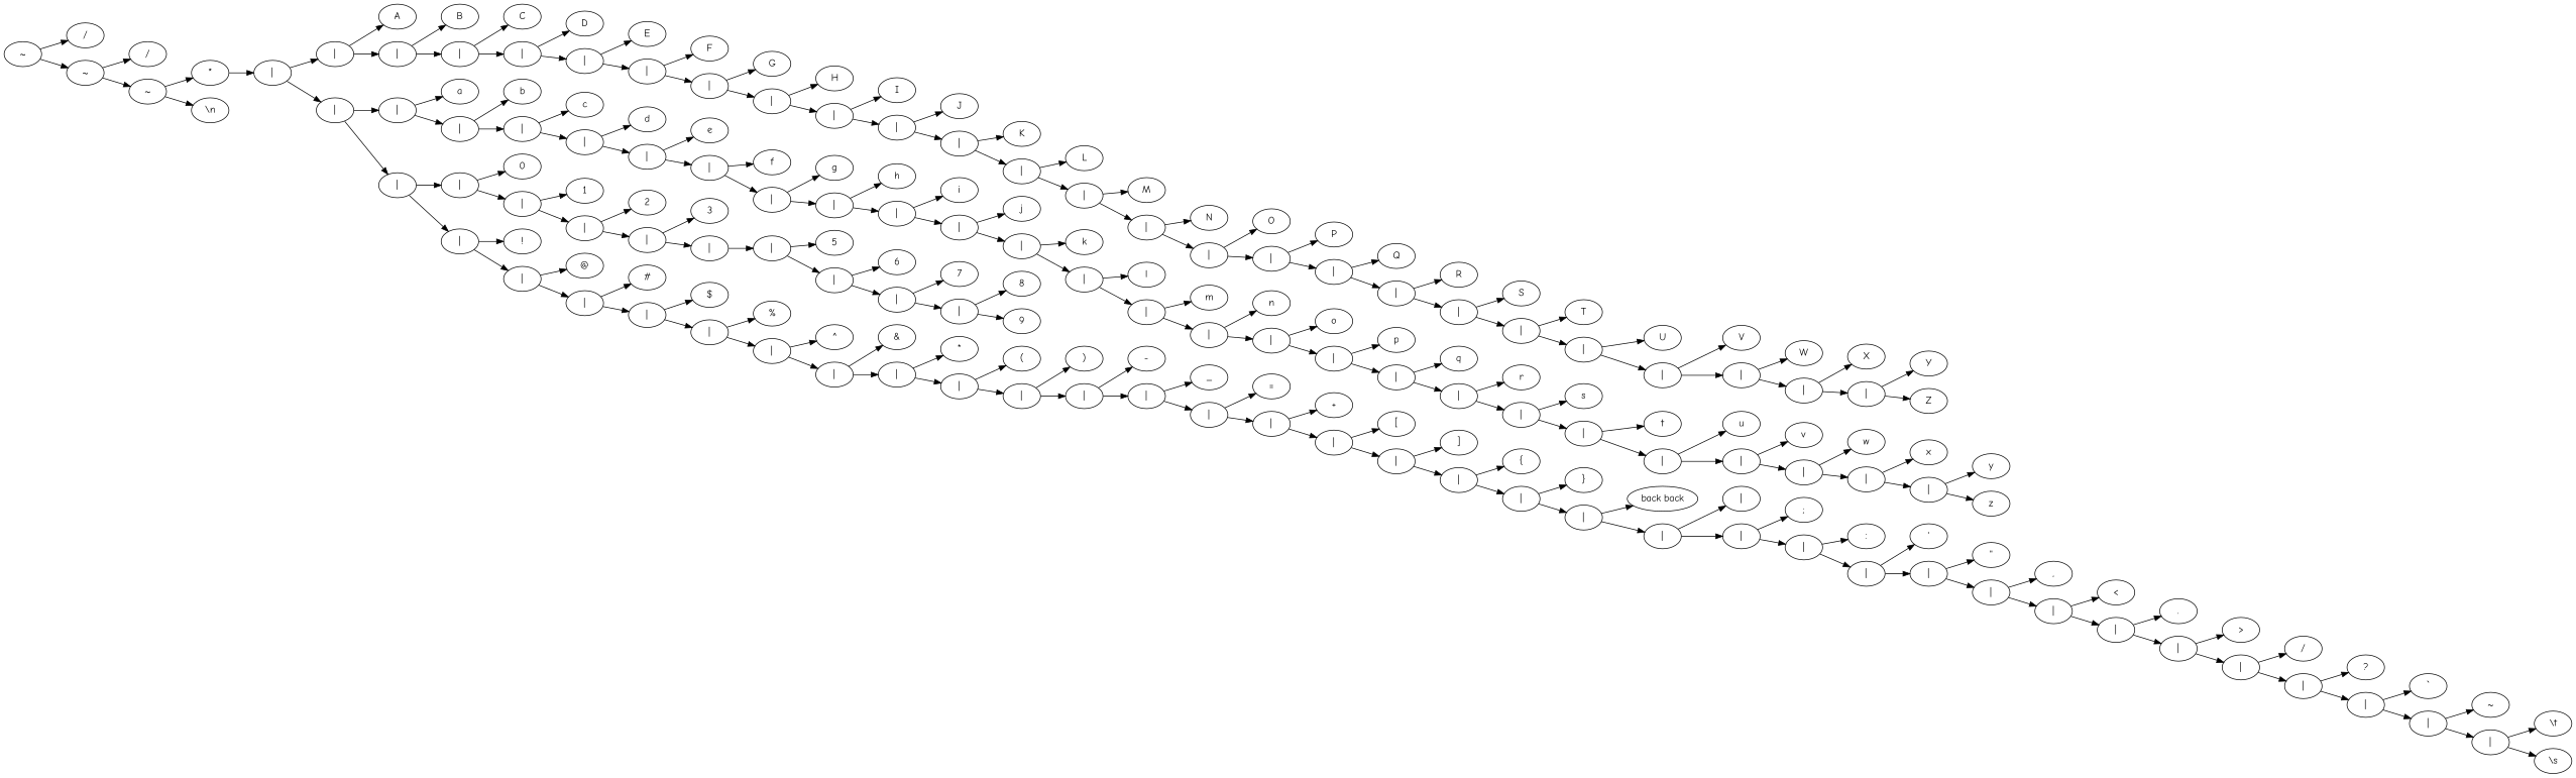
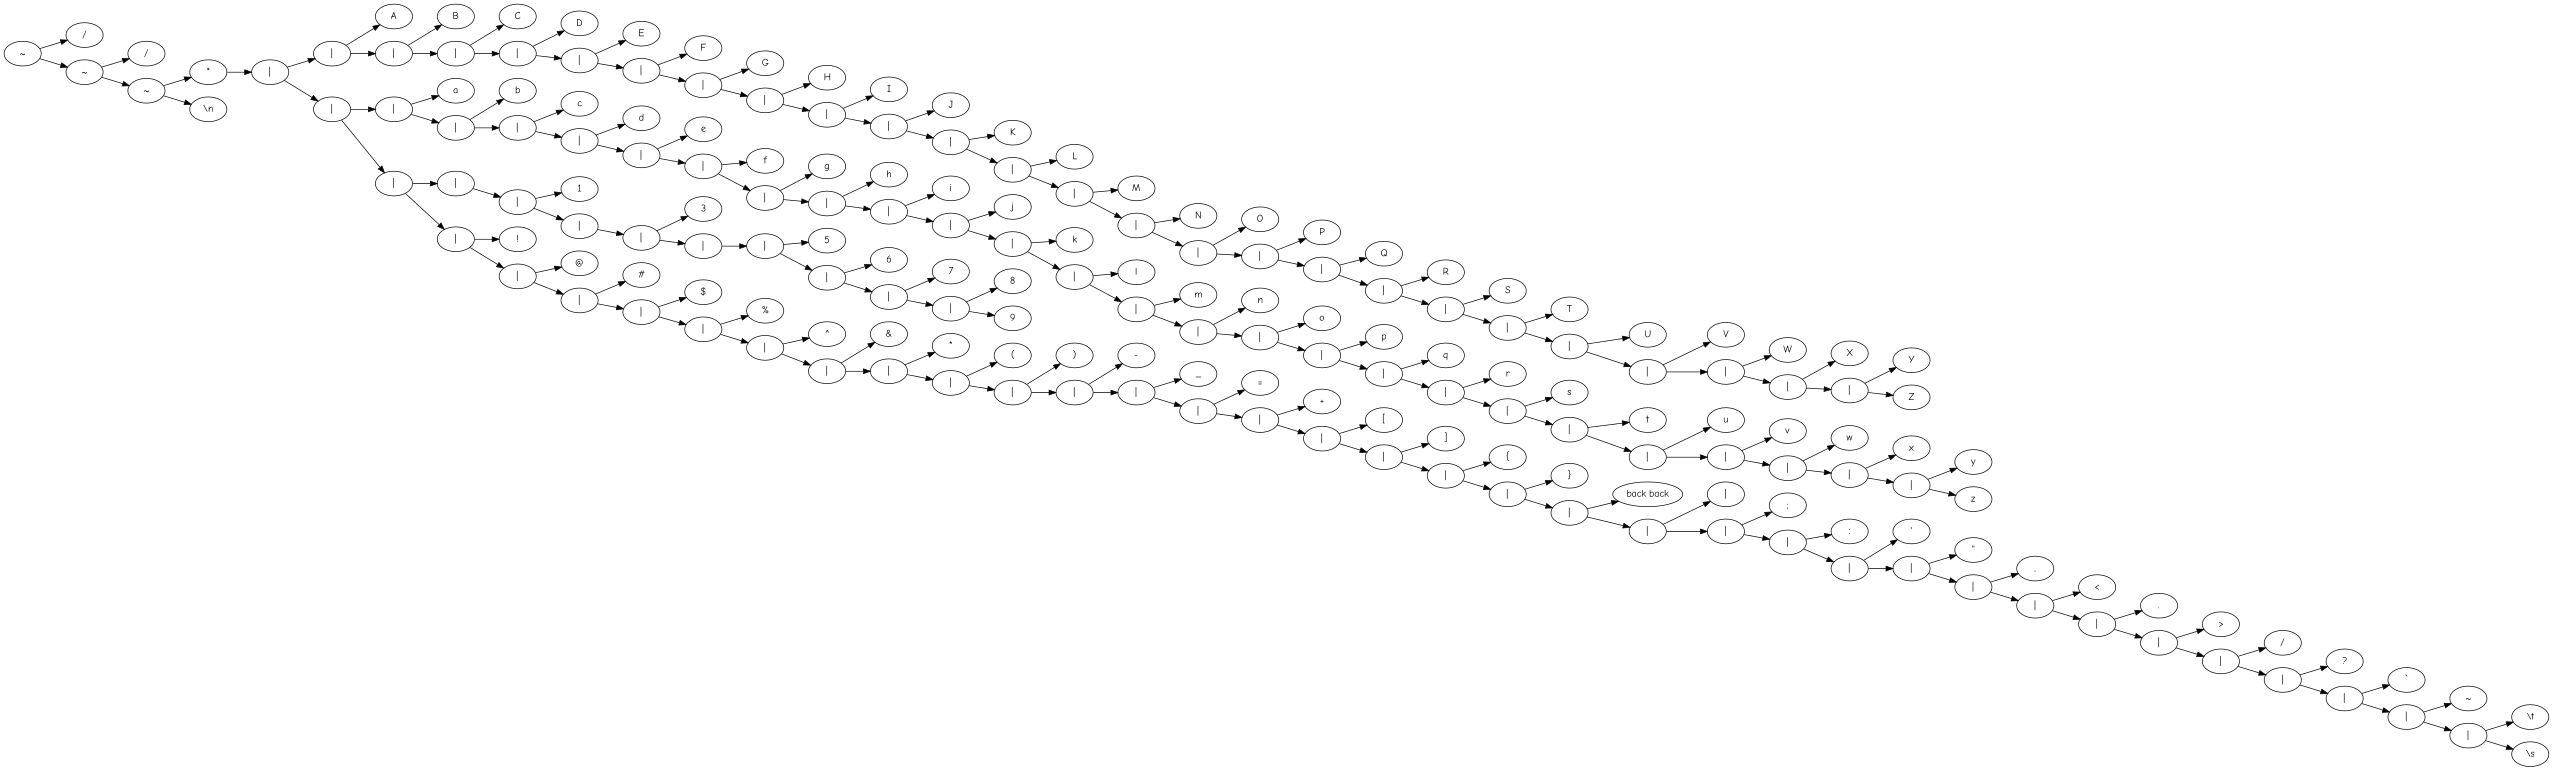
  digraph {
    fontname="Comic Neue"
    rankdir=LR
    node [fontname="Comic Neue"]
    edge [fontname="Comic Neue"]
    n1 [label="~"]
    n2 [label="/"]
    n3 [label="~"]
    n4 [label="/"]
    n5 [label="~"]
    n6 [label="*"]
    n7 [label="\\n"]
    n8 [label="|"]
    n9 [label="|"]
    n10 [label="|"]
    n11 [label=A]
    n12 [label="|"]
    n13 [label="|"]
    n14 [label="|"]
    n15 [label=B]
    n16 [label="|"]
    n17 [label=C]
    n18 [label="|"]
    n19 [label=D]
    n20 [label="|"]
    n21 [label=E]
    n22 [label="|"]
    n23 [label=F]
    n24 [label="|"]
    n25 [label=G]
    n26 [label="|"]
    n27 [label=H]
    n28 [label="|"]
    n29 [label=I]
    n30 [label="|"]
    n31 [label=J]
    n32 [label="|"]
    n33 [label=K]
    n34 [label="|"]
    n35 [label=L]
    n36 [label="|"]
    n37 [label=M]
    n38 [label="|"]
    n39 [label=N]
    n40 [label="|"]
    n41 [label=O]
    n42 [label="|"]
    n43 [label=P]
    n44 [label="|"]
    n45 [label=Q]
    n46 [label="|"]
    n47 [label=R]
    n48 [label="|"]
    n49 [label=S]
    n50 [label="|"]
    n51 [label=T]
    n52 [label="|"]
    n53 [label=U]
    n54 [label="|"]
    n55 [label=V]
    n56 [label="|"]
    n57 [label=W]
    n58 [label="|"]
    n59 [label=X]
    n60 [label="|"]
    n61 [label=Y]
    n62 [label=Z]
    n63 [label=a]
    n64 [label="|"]
    n65 [label="|"]
    n66 [label="|"]
    n67 [label=b]
    n68 [label="|"]
    n69 [label=c]
    n70 [label="|"]
    n71 [label=d]
    n72 [label="|"]
    n73 [label=e]
    n74 [label="|"]
    n75 [label=f]
    n76 [label="|"]
    n77 [label=g]
    n78 [label="|"]
    n79 [label=h]
    n80 [label="|"]
    n81 [label=i]
    n82 [label="|"]
    n83 [label=j]
    n84 [label="|"]
    n85 [label=k]
    n86 [label="|"]
    n87 [label=l]
    n88 [label="|"]
    n89 [label=m]
    n90 [label="|"]
    n91 [label=n]
    n92 [label="|"]
    n93 [label=o]
    n94 [label="|"]
    n95 [label=p]
    n96 [label="|"]
    n97 [label=q]
    n98 [label="|"]
    n99 [label=r]
    n100 [label="|"]
    n101 [label=s]
    n102 [label="|"]
    n103 [label=t]
    n104 [label="|"]
    n105 [label=u]
    n106 [label="|"]
    n107 [label=v]
    n108 [label="|"]
    n109 [label=w]
    n110 [label="|"]
    n111 [label=x]
    n112 [label="|"]
    n113 [label=y]
    n114 [label=z]
-   n115 [label=0]
    n116 [label="|"]
    n117 [label="!"]
    n118 [label="|"]
    n119 [label=1]
    n120 [label="|"]
-   n121 [label=2]
    n122 [label="|"]
    n123 [label=3]
    n124 [label="|"]
    n125 [label="|"]
    n126 [label=5]
    n127 [label="|"]
    n128 [label=6]
    n129 [label="|"]
    n130 [label=7]
    n131 [label="|"]
    n132 [label=8]
    n133 [label=9]
    n134 [label="@"]
    n135 [label="|"]
    n136 [label="#"]
    n137 [label="|"]
    n138 [label="$"]
    n139 [label="|"]
    n140 [label="%"]
    n141 [label="|"]
    n142 [label="^"]
    n143 [label="|"]
    n144 [label="&"]
    n145 [label="|"]
    n146 [label="*"]
    n147 [label="|"]
    n148 [label="("]
    n149 [label="|"]
    n150 [label=")"]
    n151 [label="|"]
    n152 [label="-"]
    n153 [label="|"]
    n154 [label=_]
    n155 [label="|"]
    n156 [label="="]
    n157 [label="|"]
    n158 [label="+"]
    n159 [label="|"]
    n160 [label="["]
    n161 [label="|"]
    n162 [label="]"]
    n163 [label="|"]
    n164 [label="{"]
    n165 [label="|"]
    n166 [label="}"]
    n167 [label="|"]
    n168 [label="back back"]
    n169 [label="|"]
    n170 [label="|"]
    n171 [label="|"]
    n172 [label=";"]
    n173 [label="|"]
    n174 [label=":"]
    n175 [label="|"]
    n176 [label="'"]
    n177 [label="|"]
    n178 [label="\""]
    n179 [label="|"]
    n180 [label=","]
    n181 [label="|"]
    n182 [label="<"]
    n183 [label="|"]
    n184 [label="."]
    n185 [label="|"]
    n186 [label=">"]
    n187 [label="|"]
    n188 [label="/"]
    n189 [label="|"]
    n190 [label="?"]
    n191 [label="|"]
    n192 [label="`"]
    n193 [label="|"]
    n194 [label="~"]
    n195 [label="|"]
    n196 [label="\\t"]
    n197 [label="\\s"]
    n1 -> n2
    n1 -> n3
    n3 -> n4
    n3 -> n5
    n5 -> n6
    n5 -> n7
    n6 -> n8
    n8 -> n9
    n8 -> n10
    n9 -> n11
    n9 -> n12
    n10 -> n13
    n10 -> n14
    n12 -> n15
    n12 -> n16
    n13 -> n63
    n13 -> n64
    n14 -> n65
    n14 -> n66
    n16 -> n17
    n16 -> n18
    n18 -> n19
    n18 -> n20
    n20 -> n21
    n20 -> n22
    n22 -> n23
    n22 -> n24
    n24 -> n25
    n24 -> n26
    n26 -> n27
    n26 -> n28
    n28 -> n29
    n28 -> n30
    n30 -> n31
    n30 -> n32
    n32 -> n33
    n32 -> n34
    n34 -> n35
    n34 -> n36
    n36 -> n37
    n36 -> n38
    n38 -> n39
    n38 -> n40
    n40 -> n41
    n40 -> n42
    n42 -> n43
    n42 -> n44
    n44 -> n45
    n44 -> n46
    n46 -> n47
    n46 -> n48
    n48 -> n49
    n48 -> n50
    n50 -> n51
    n50 -> n52
    n52 -> n53
    n52 -> n54
    n54 -> n55
    n54 -> n56
    n56 -> n57
    n56 -> n58
    n58 -> n59
    n58 -> n60
    n60 -> n61
    n60 -> n62
    n64 -> n67
    n64 -> n68
-   n65 -> n115
    n65 -> n116
    n66 -> n117
    n66 -> n118
    n68 -> n69
    n68 -> n70
    n70 -> n71
    n70 -> n72
    n72 -> n73
    n72 -> n74
    n74 -> n75
    n74 -> n76
    n76 -> n77
    n76 -> n78
    n78 -> n79
    n78 -> n80
    n80 -> n81
    n80 -> n82
    n82 -> n83
    n82 -> n84
    n84 -> n85
    n84 -> n86
    n86 -> n87
    n86 -> n88
    n88 -> n89
    n88 -> n90
    n90 -> n91
    n90 -> n92
    n92 -> n93
    n92 -> n94
    n94 -> n95
    n94 -> n96
    n96 -> n97
    n96 -> n98
    n98 -> n99
    n98 -> n100
    n100 -> n101
    n100 -> n102
    n102 -> n103
    n102 -> n104
    n104 -> n105
    n104 -> n106
    n106 -> n107
    n106 -> n108
    n108 -> n109
    n108 -> n110
    n110 -> n111
    n110 -> n112
    n112 -> n113
    n112 -> n114
    n116 -> n119
    n116 -> n120
    n118 -> n134
    n118 -> n135
-   n120 -> n121
    n120 -> n122
    n122 -> n123
    n122 -> n124
    n124 -> n125
    n125 -> n126
    n125 -> n127
    n127 -> n128
    n127 -> n129
    n129 -> n130
    n129 -> n131
    n131 -> n132
    n131 -> n133
    n135 -> n136
    n135 -> n137
    n137 -> n138
    n137 -> n139
    n139 -> n140
    n139 -> n141
    n141 -> n142
    n141 -> n143
    n143 -> n144
    n143 -> n145
    n145 -> n146
    n145 -> n147
    n147 -> n148
    n147 -> n149
    n149 -> n150
    n149 -> n151
    n151 -> n152
    n151 -> n153
    n153 -> n154
    n153 -> n155
    n155 -> n156
    n155 -> n157
    n157 -> n158
    n157 -> n159
    n159 -> n160
    n159 -> n161
    n161 -> n162
    n161 -> n163
    n163 -> n164
    n163 -> n165
    n165 -> n166
    n165 -> n167
    n167 -> n168
    n167 -> n169
    n169 -> n170
    n169 -> n171
    n171 -> n172
    n171 -> n173
    n173 -> n174
    n173 -> n175
    n175 -> n176
    n175 -> n177
    n177 -> n178
    n177 -> n179
    n179 -> n180
    n179 -> n181
    n181 -> n182
    n181 -> n183
    n183 -> n184
    n183 -> n185
    n185 -> n186
    n185 -> n187
    n187 -> n188
    n187 -> n189
    n189 -> n190
    n189 -> n191
    n191 -> n192
    n191 -> n193
    n193 -> n194
    n193 -> n195
    n195 -> n196
    n195 -> n197
  }
